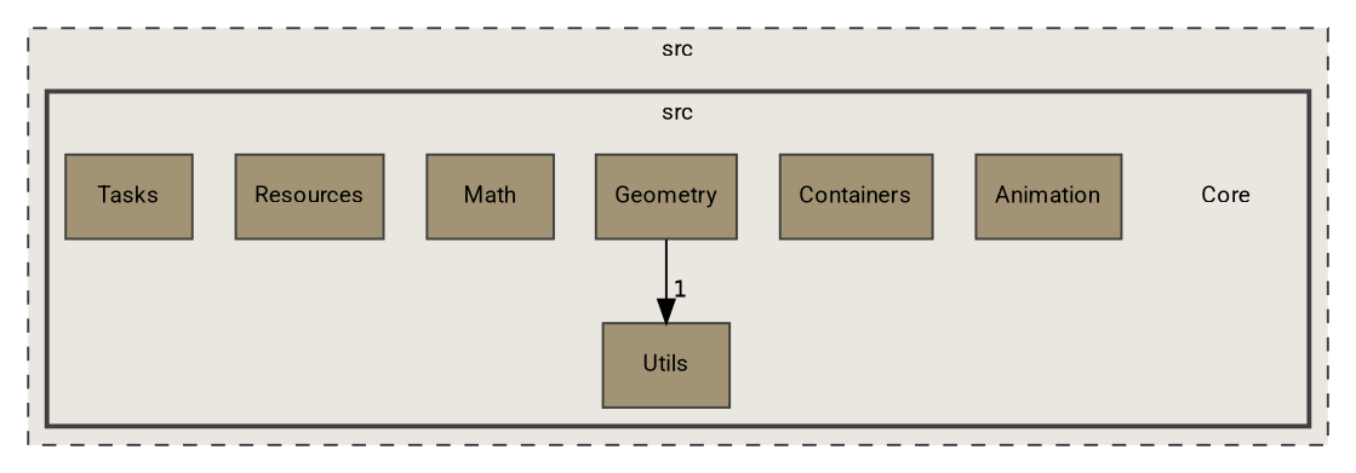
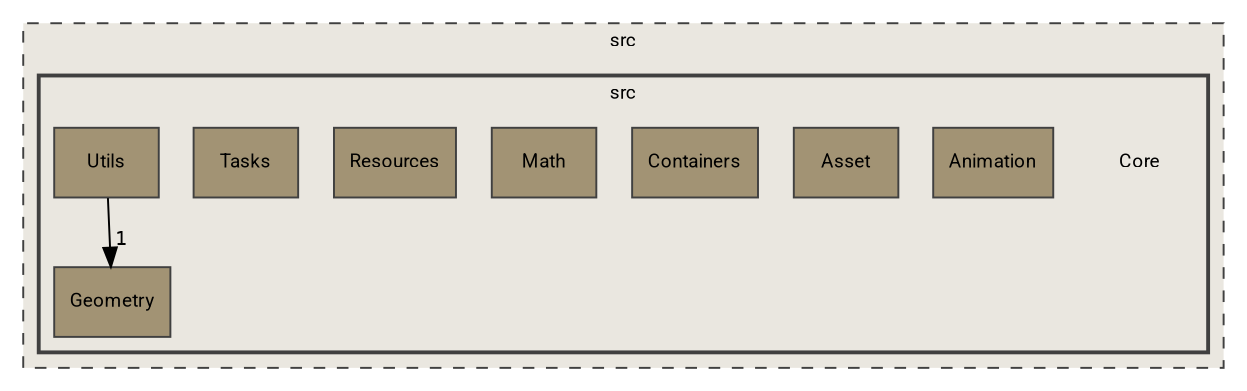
  digraph {
    compound=true
    fontname=Roboto
    node [fontname=Roboto fontsize=10 shape=box color=grey25 fillcolor="#a29374" style="filled,"]
    n1 [label=Core shape=plaintext color="" fillcolor="" style=""]
    n2 [label=Animation]
+   n3 [label=Asset]
    n4 [label=Containers]
    n5 [label=Geometry]
    n6 [label=Math]
    n7 [label=Resources]
    n8 [label=Tasks]
    n9 [label=Utils]
    subgraph cluster_1 {
      bgcolor="#eae7e0"
      fontsize=10
      label=src
      pencolor=grey25
      style="filled,dashed,"
      subgraph cluster_2 {
        bgcolor="#eae7e0"
        fontsize=10
        pencolor=grey25
        style="filled,bold,"
        n1
        n2
+       n3
        n4
        n5
        n6
        n7
        n8
        n9
      }
    }
-   n5 -> n9 [fontname=Roboto fontsize=10 headlabel=1 labeldistance=1.5 labelfontname=Helvetica labelfontsize=10]
+   n9 -> n5 [fontname=Roboto fontsize=10 headlabel=1 labeldistance=1.5 labelfontname=Helvetica labelfontsize=10]
  }
